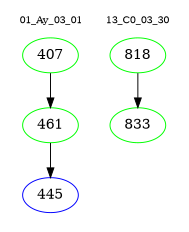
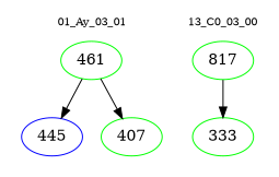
  digraph {
    node [color=green]
    edge [color=black]
    n1 [label=461]
    n2 [color=blue label=445]
    n3 [label=407]
-   n4 [label=818]
-   n5 [label=833]
+   n4 [label=817]
+   n5 [label=333]
    subgraph cluster_1 {
      color=white
      fontsize=10
      label="01_Ay_03_01"
      n1
      n2
      n3
    }
    subgraph cluster_2 {
      color=white
      fontsize=10
-     label="13_C0_03_30"
+     label="13_C0_03_00"
      n4
      n5
    }
    n1 -> n2
-   n3 -> n1
+   n1 -> n3
    n4 -> n5
  }
